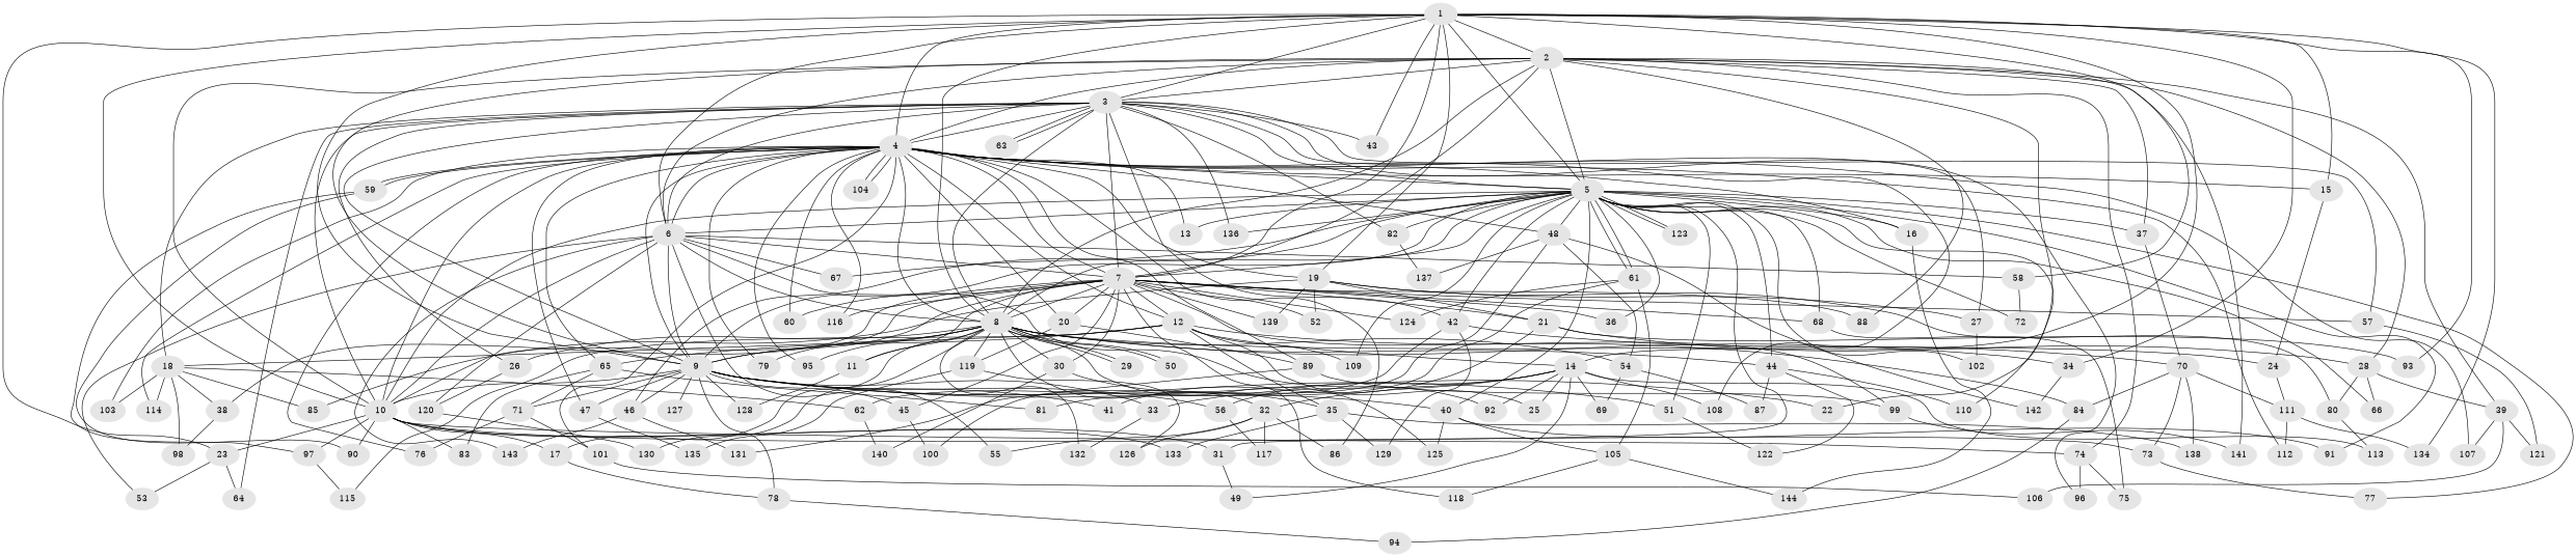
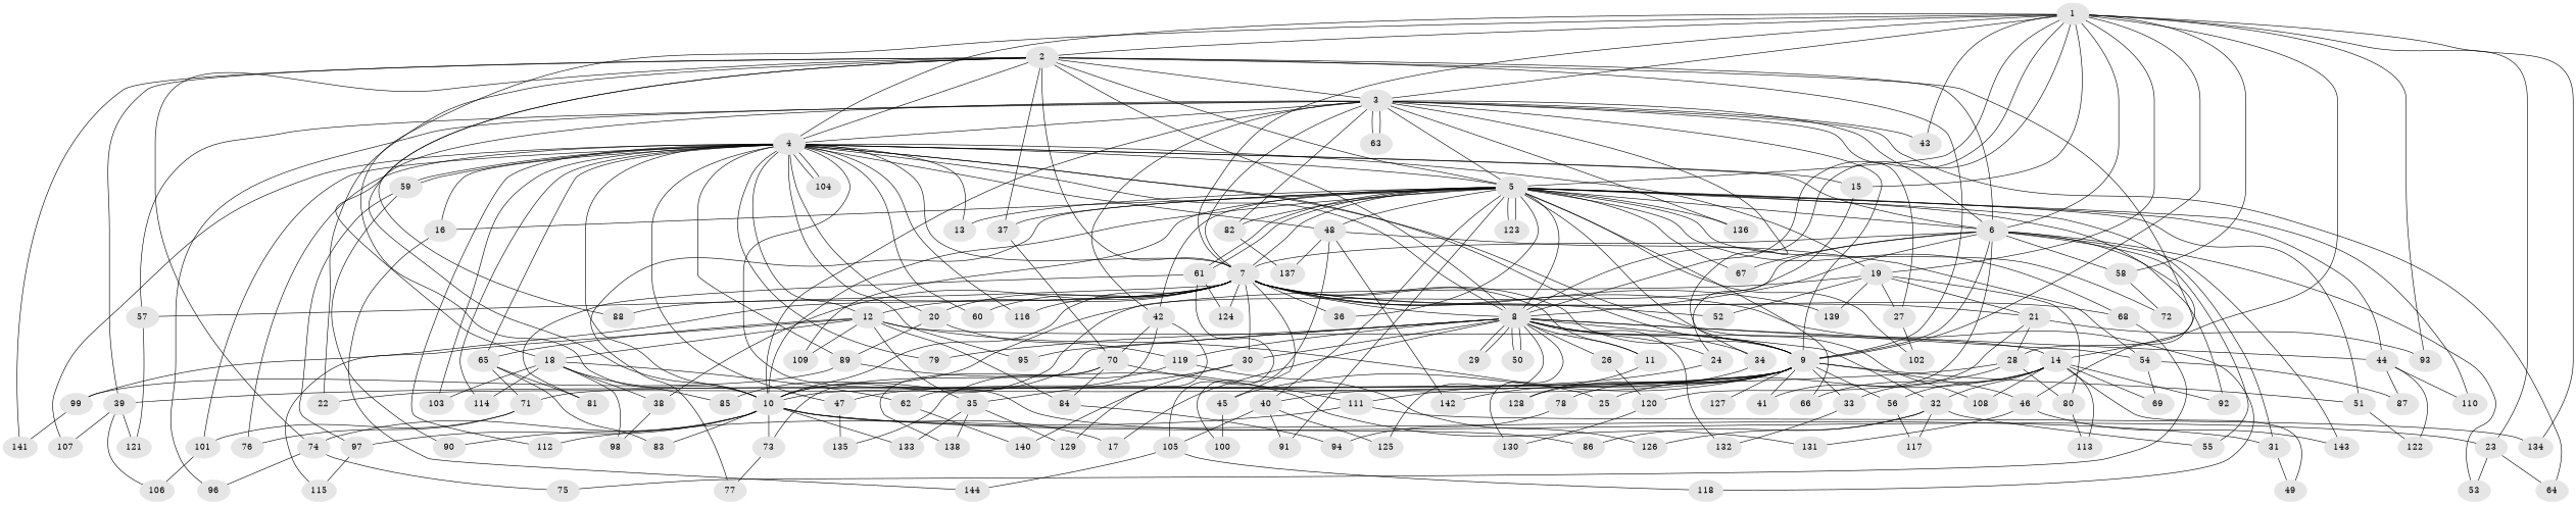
  graph {
    node [color=gray90 style=filled]
    1
    2
    3
    4
    5
    6
    7
    8
    9
    10
    14
    15
    19
    23
    34
    43
    58
    93
    134
    22
    28
    37
    39
    74
    88
    141
    18
    26
    27
    42
    57
    63
    64
    82
    96
    136
    12
    13
    16
    20
    47
    48
    59
    60
    65
    76
    79
    86
    89
    95
    101
    103
    104
    107
    108
    112
    114
    116
    31
    36
    40
    44
    46
    51
    61
    66
    67
    68
    72
    77
    91
    102
    109
    110
    123
    53
    55
    92
    120
    143
    11
    21
    30
    38
    45
    52
    99
    118
    124
    139
    17
    24
    29
    32
    50
    54
    119
    125
    130
    132
    33
    41
    56
    71
    78
    127
    128
    73
    83
    90
    97
    133
    25
    49
    69
    113
    85
    80
    142
    70
    106
    121
    75
    62
    98
    129
    137
    35
    84
    115
    144
    135
    100
    81
    131
    105
    87
    122
    140
    111
    117
    126
    94
    138
    1 -- 2
    1 -- 3
    1 -- 4
    1 -- 5
    1 -- 6
    1 -- 7
    1 -- 8
    1 -- 9
    1 -- 10
    1 -- 14
    1 -- 15
    1 -- 19
    1 -- 23
    1 -- 34
    1 -- 43
    1 -- 58
    1 -- 93
    1 -- 134
    2 -- 3
    2 -- 4
    2 -- 5
    2 -- 6
    2 -- 7
    2 -- 8
    2 -- 9
    2 -- 10
    2 -- 22
    2 -- 28
    2 -- 37
    2 -- 39
    2 -- 74
    2 -- 88
    2 -- 141
    3 -- 4
    3 -- 5
    3 -- 6
    3 -- 7
    3 -- 8
    3 -- 9
    3 -- 10
    3 -- 43
    3 -- 18
-   3 -- 26
    3 -- 27
    3 -- 42
    3 -- 57
    3 -- 63
    3 -- 63
    3 -- 64
    3 -- 82
    3 -- 96
    3 -- 136
    4 -- 5
    4 -- 6
    4 -- 7
    4 -- 8
    4 -- 9
    4 -- 10
    4 -- 15
    4 -- 19
    4 -- 12
    4 -- 13
    4 -- 16
    4 -- 20
    4 -- 47
    4 -- 48
    4 -- 59
    4 -- 59
    4 -- 60
    4 -- 65
    4 -- 76
    4 -- 79
    4 -- 86
    4 -- 89
    4 -- 95
    4 -- 101
    4 -- 103
    4 -- 104
    4 -- 104
    4 -- 107
    4 -- 108
    4 -- 112
    4 -- 114
    4 -- 116
    5 -- 6
    5 -- 7
    5 -- 8
    5 -- 9
    5 -- 10
    5 -- 37
    5 -- 42
    5 -- 82
    5 -- 136
    5 -- 13
    5 -- 16
    5 -- 48
    5 -- 31
    5 -- 36
    5 -- 40
    5 -- 44
    5 -- 46
    5 -- 51
    5 -- 61
    5 -- 61
    5 -- 66
    5 -- 67
    5 -- 68
    5 -- 72
    5 -- 77
    5 -- 91
    5 -- 102
    5 -- 109
    5 -- 110
    5 -- 123
    5 -- 123
    6 -- 7
    6 -- 8
    6 -- 9
    6 -- 10
    6 -- 58
    6 -- 67
    6 -- 53
    6 -- 55
    6 -- 92
    6 -- 120
    6 -- 143
    7 -- 8
    7 -- 9
    7 -- 10
    7 -- 88
    7 -- 57
    7 -- 12
    7 -- 20
    7 -- 60
    7 -- 116
    7 -- 36
    7 -- 68
    7 -- 11
    7 -- 21
    7 -- 30
    7 -- 38
    7 -- 45
    7 -- 52
    7 -- 99
    7 -- 118
    7 -- 124
    7 -- 139
    8 -- 9
+   8 -- 10
    8 -- 34
    8 -- 26
    8 -- 79
    8 -- 95
    8 -- 44
    8 -- 11
    8 -- 30
    8 -- 17
    8 -- 24
    8 -- 29
    8 -- 29
    8 -- 32
    8 -- 50
    8 -- 50
    8 -- 54
    8 -- 119
    8 -- 125
    8 -- 130
    8 -- 132
    9 -- 10
    9 -- 22
    9 -- 47
    9 -- 40
    9 -- 46
    9 -- 51
    9 -- 45
    9 -- 33
    9 -- 41
    9 -- 56
    9 -- 71
    9 -- 78
    9 -- 127
    9 -- 128
    10 -- 23
    10 -- 74
    10 -- 31
    10 -- 17
    10 -- 73
    10 -- 83
    10 -- 90
    10 -- 97
    10 -- 133
    14 -- 108
    14 -- 92
    14 -- 32
    14 -- 33
    14 -- 56
    14 -- 25
    14 -- 49
    14 -- 69
    14 -- 113
    15 -- 24
    19 -- 27
    19 -- 21
    19 -- 52
    19 -- 139
    19 -- 85
    19 -- 80
    23 -- 64
    23 -- 53
    34 -- 142
    58 -- 72
    28 -- 39
    28 -- 66
    28 -- 80
    37 -- 70
    39 -- 107
    39 -- 106
    39 -- 121
    74 -- 96
    74 -- 75
    18 -- 103
    18 -- 114
    18 -- 38
    18 -- 85
    18 -- 62
    18 -- 98
    26 -- 120
    27 -- 102
    42 -- 70
    42 -- 62
    42 -- 129
    57 -- 121
    82 -- 137
    12 -- 14
    12 -- 18
    12 -- 65
    12 -- 109
    12 -- 25
    12 -- 35
    12 -- 84
    12 -- 115
    16 -- 144
    20 -- 89
    20 -- 119
    47 -- 135
    48 -- 54
    48 -- 142
    48 -- 137
    48 -- 100
    59 -- 90
    59 -- 97
    65 -- 71
    65 -- 83
    65 -- 81
    89 -- 99
    89 -- 131
    101 -- 106
    31 -- 49
    40 -- 91
    40 -- 125
    40 -- 105
    44 -- 110
    44 -- 87
    44 -- 122
    46 -- 143
    46 -- 131
    51 -- 122
    61 -- 124
    61 -- 81
    61 -- 105
    68 -- 75
    120 -- 130
    11 -- 128
    21 -- 93
    21 -- 28
    21 -- 41
    30 -- 35
    30 -- 140
    38 -- 98
    45 -- 100
    99 -- 141
-   17 -- 78
    24 -- 111
    32 -- 86
    32 -- 55
    32 -- 117
    32 -- 126
    54 -- 69
    54 -- 87
    119 -- 135
    119 -- 126
    33 -- 132
    56 -- 117
    71 -- 76
    71 -- 101
    78 -- 94
    73 -- 77
    97 -- 115
    80 -- 113
    70 -- 73
    70 -- 84
    70 -- 111
    70 -- 138
    62 -- 140
    35 -- 133
    35 -- 129
    35 -- 138
    84 -- 94
    105 -- 118
    105 -- 144
    111 -- 134
    111 -- 112
  }
